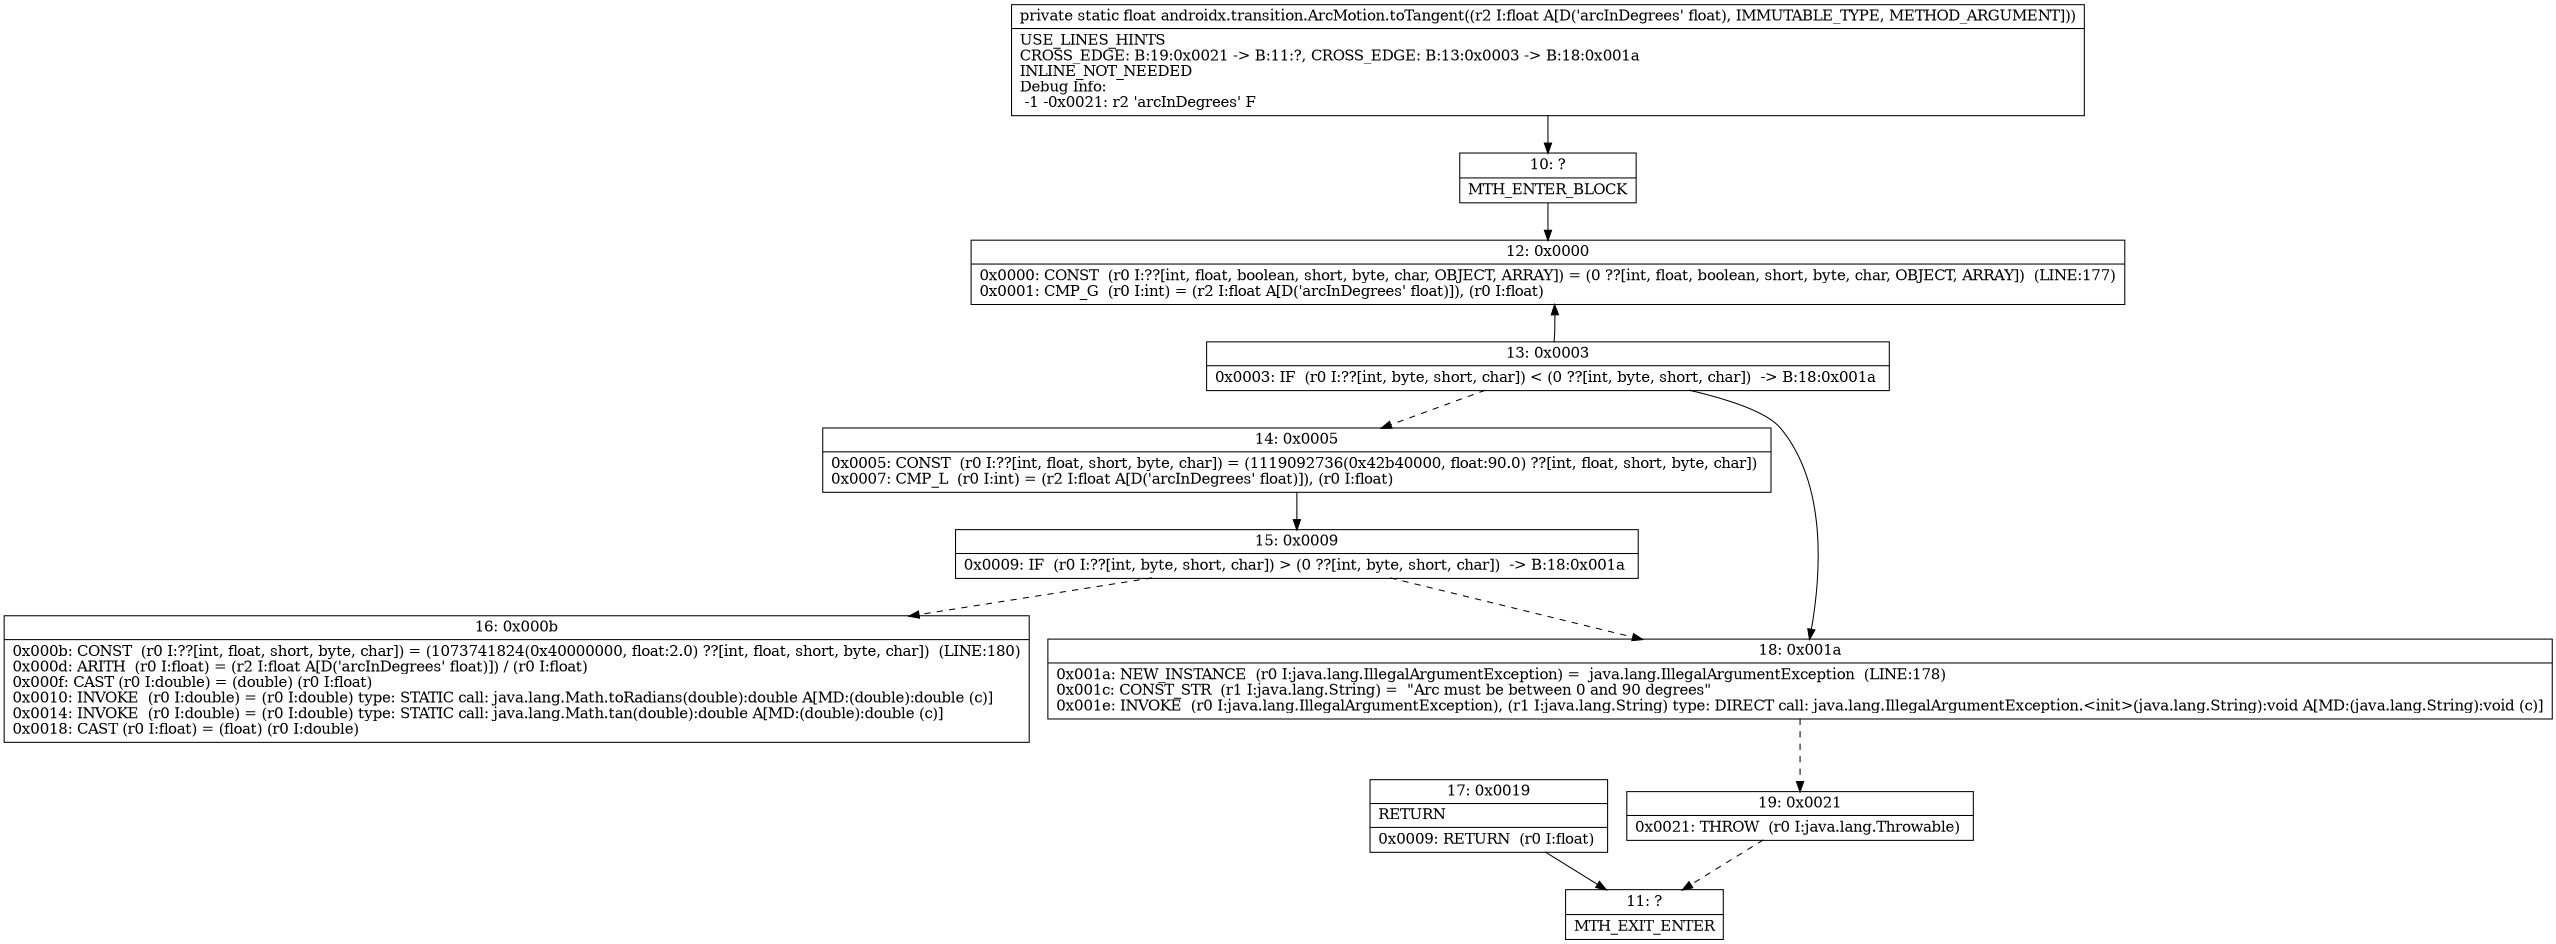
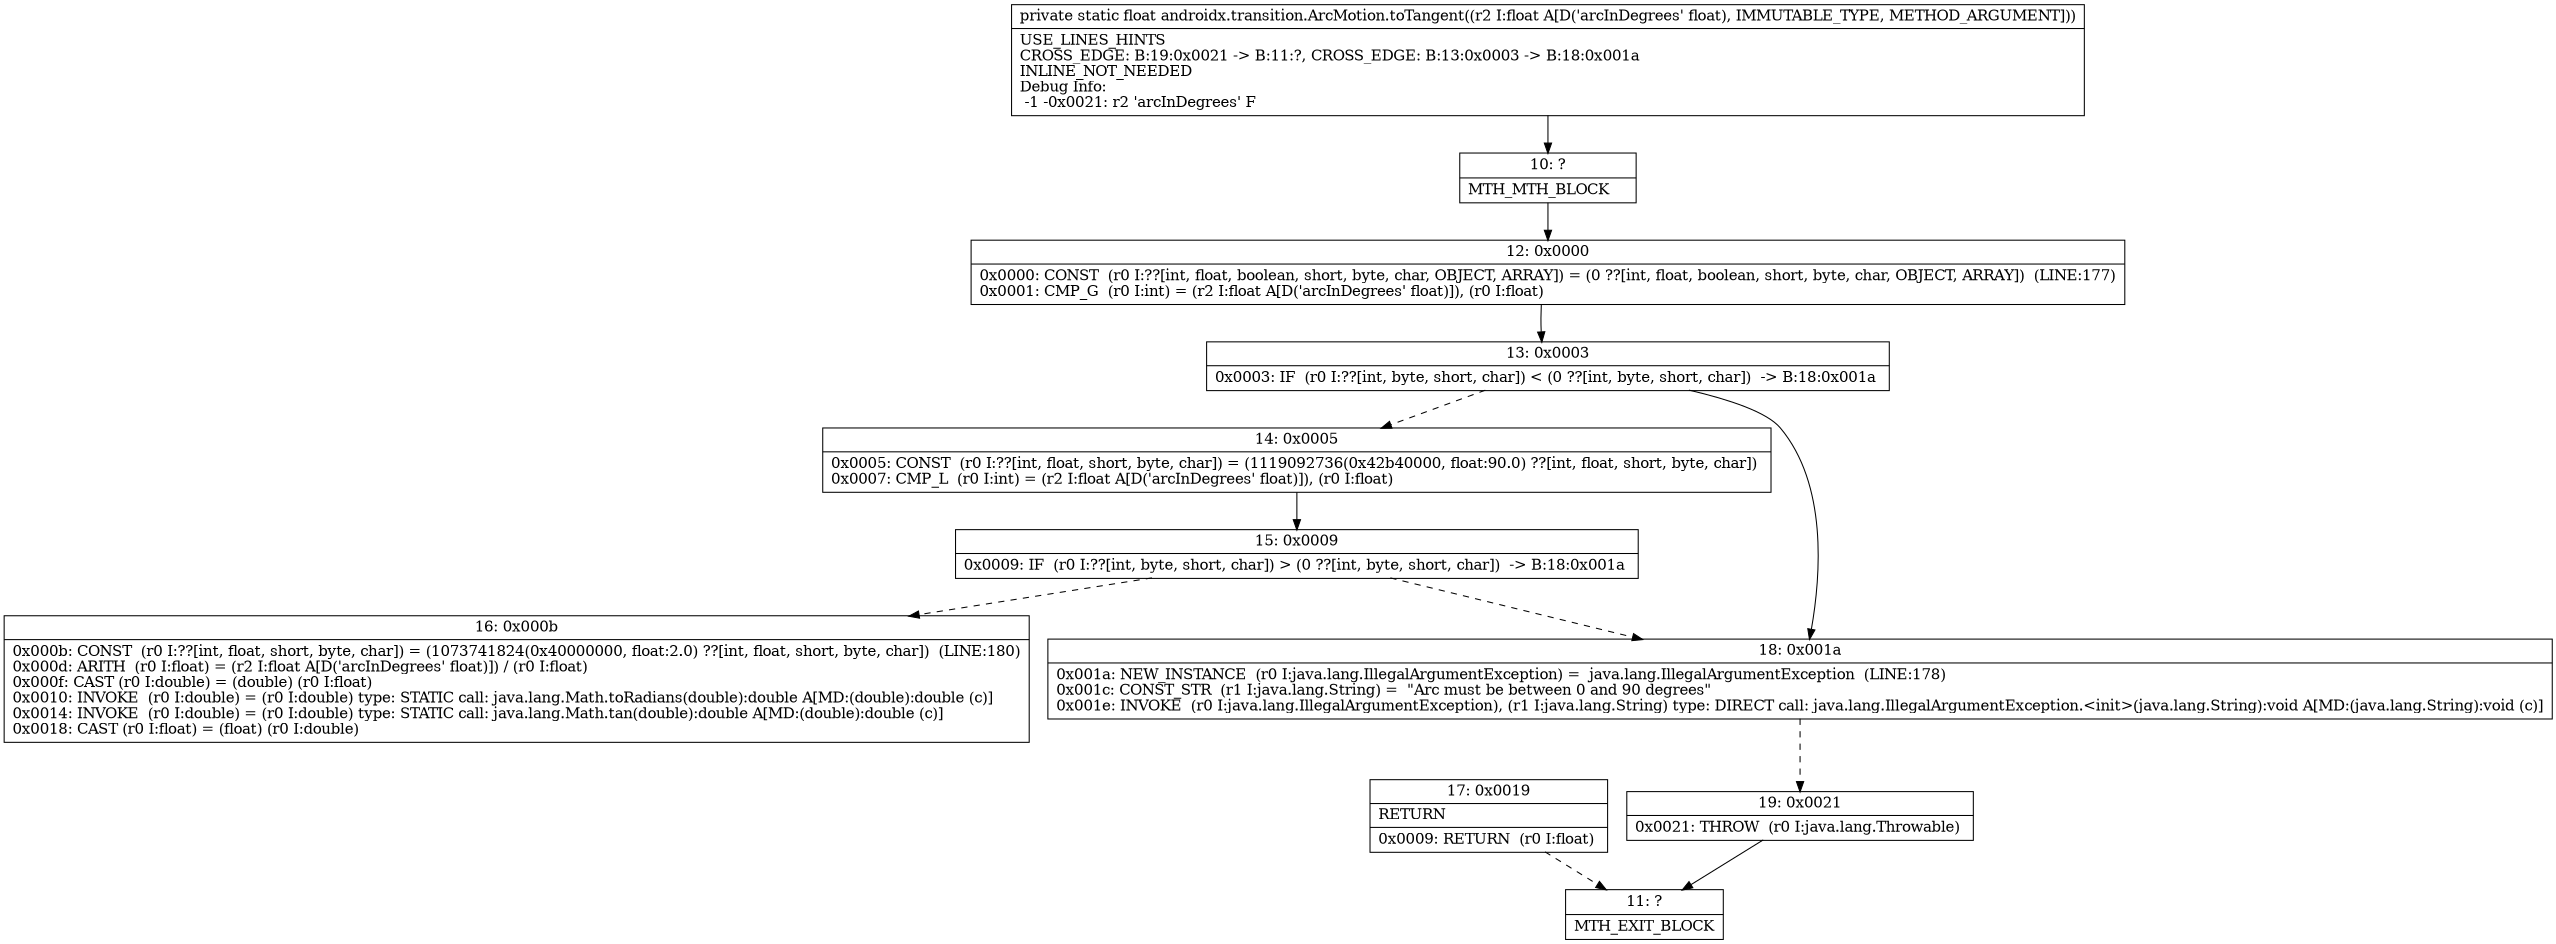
  digraph {
    node [shape=record]
-   n1 [label="{10\:\ ?|MTH_ENTER_BLOCK\l}"]
+   n1 [label="{10\:\ ?|MTH_MTH_BLOCK\l}"]
    n2 [label="{12\:\ 0x0000|0x0000: CONST  (r0 I:??[int, float, boolean, short, byte, char, OBJECT, ARRAY]) = (0 ??[int, float, boolean, short, byte, char, OBJECT, ARRAY])  (LINE:177)\l0x0001: CMP_G  (r0 I:int) = (r2 I:float A[D('arcInDegrees' float)]), (r0 I:float) \l}"]
    n3 [label="{13\:\ 0x0003|0x0003: IF  (r0 I:??[int, byte, short, char]) \< (0 ??[int, byte, short, char])  \-\> B:18:0x001a \l}"]
    n4 [label="{14\:\ 0x0005|0x0005: CONST  (r0 I:??[int, float, short, byte, char]) = (1119092736(0x42b40000, float:90.0) ??[int, float, short, byte, char]) \l0x0007: CMP_L  (r0 I:int) = (r2 I:float A[D('arcInDegrees' float)]), (r0 I:float) \l}"]
    n5 [label="{18\:\ 0x001a|0x001a: NEW_INSTANCE  (r0 I:java.lang.IllegalArgumentException) =  java.lang.IllegalArgumentException  (LINE:178)\l0x001c: CONST_STR  (r1 I:java.lang.String) =  \"Arc must be between 0 and 90 degrees\" \l0x001e: INVOKE  (r0 I:java.lang.IllegalArgumentException), (r1 I:java.lang.String) type: DIRECT call: java.lang.IllegalArgumentException.\<init\>(java.lang.String):void A[MD:(java.lang.String):void (c)]\l}"]
    n6 [label="{15\:\ 0x0009|0x0009: IF  (r0 I:??[int, byte, short, char]) \> (0 ??[int, byte, short, char])  \-\> B:18:0x001a \l}"]
    n7 [label="{19\:\ 0x0021|0x0021: THROW  (r0 I:java.lang.Throwable) \l}"]
    n8 [label="{16\:\ 0x000b|0x000b: CONST  (r0 I:??[int, float, short, byte, char]) = (1073741824(0x40000000, float:2.0) ??[int, float, short, byte, char])  (LINE:180)\l0x000d: ARITH  (r0 I:float) = (r2 I:float A[D('arcInDegrees' float)]) \/ (r0 I:float) \l0x000f: CAST (r0 I:double) = (double) (r0 I:float) \l0x0010: INVOKE  (r0 I:double) = (r0 I:double) type: STATIC call: java.lang.Math.toRadians(double):double A[MD:(double):double (c)]\l0x0014: INVOKE  (r0 I:double) = (r0 I:double) type: STATIC call: java.lang.Math.tan(double):double A[MD:(double):double (c)]\l0x0018: CAST (r0 I:float) = (float) (r0 I:double) \l}"]
    n9 [label="{17\:\ 0x0019|RETURN\l|0x0009: RETURN  (r0 I:float) \l}"]
-   n10 [label="{11\:\ ?|MTH_EXIT_ENTER\l}"]
+   n10 [label="{11\:\ ?|MTH_EXIT_BLOCK\l}"]
    n11 [label="{private static float androidx.transition.ArcMotion.toTangent((r2 I:float A[D('arcInDegrees' float), IMMUTABLE_TYPE, METHOD_ARGUMENT]))  | USE_LINES_HINTS\lCROSS_EDGE: B:19:0x0021 \-\> B:11:?, CROSS_EDGE: B:13:0x0003 \-\> B:18:0x001a\lINLINE_NOT_NEEDED\lDebug Info:\l  \-1 \-0x0021: r2 'arcInDegrees' F\l}"]
    n1 -> n2
-   n3 -> n2
+   n2 -> n3
    n3 -> n4 [style=dashed]
    n3 -> n5
    n4 -> n6
    n5 -> n7 [style=dashed]
    n6 -> n5 [style=dashed]
    n6 -> n8 [style=dashed]
-   n7 -> n10 [style=dashed]
-   n9 -> n10
+   n7 -> n10
+   n9 -> n10 [style=dashed]
    n11 -> n1
  }
